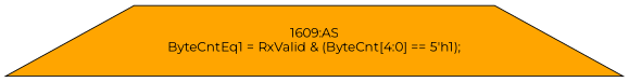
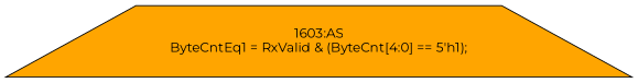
  strict digraph {
    fontname=Montserrat
-   n1 [ast="<pyverilog.vparser.ast.Assign object at 0x7f37fb687d10>" def_var="['ByteCntEq1']" fillcolor=orange label="1609:AS\nByteCntEq1 = RxValid & (ByteCnt[4:0] == 5'h1);" statements="[]" style=filled typ=Assign use_var="['RxValid', 'ByteCnt']" shape=trapezium fontname=Montserrat]
+   n1 [ast="<pyverilog.vparser.ast.Assign object at 0x7f37fb687d10>" def_var="['ByteCntEq1']" fillcolor=orange label="1603:AS\nByteCntEq1 = RxValid & (ByteCnt[4:0] == 5'h1);" statements="[]" style=filled typ=Assign use_var="['RxValid', 'ByteCnt']" shape=trapezium fontname=Montserrat]
  }
